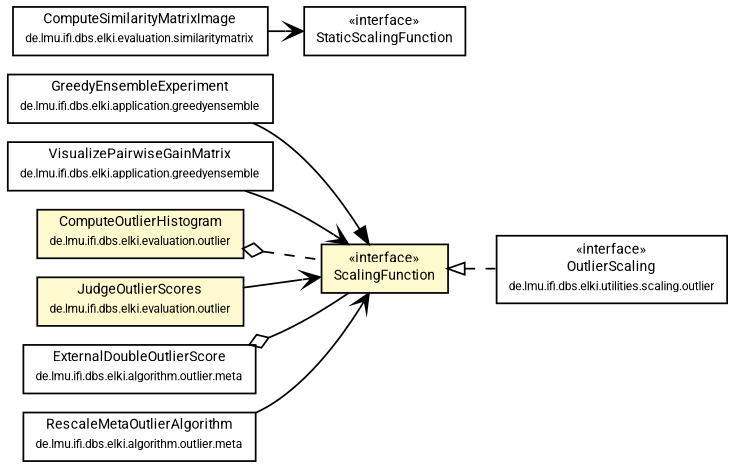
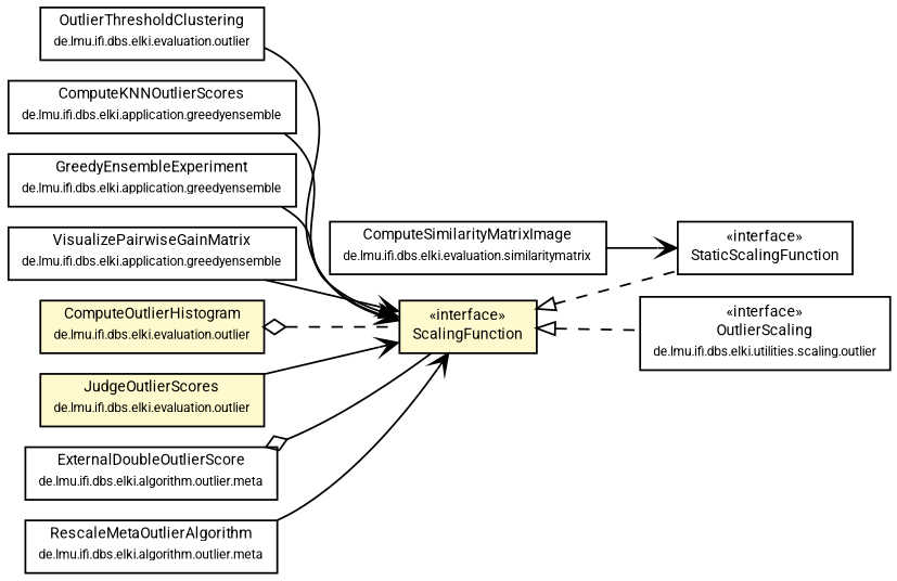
  digraph {
    nodesep=0.15
    rankdir=LR
    ranksep=0.25
    node [fontcolor=black fontname=Roboto fontsize=8 margin=0 shape=plaintext]
    edge [arrowhead=open color=black fontname=Roboto fontsize=7 labelfontname=Roboto labelfontsize=7 weight=1]
+   n1 [height=0 label=<<table title="de.lmu.ifi.dbs.elki.evaluation.outlier.OutlierThresholdClustering" border="0" cellborder="1" cellspacing="0" cellpadding="2" href="../../evaluation/outlier/OutlierThresholdClustering.html" target="_parent"> 		<tr><td><table border="0" cellspacing="0" cellpadding="1"> 		<tr><td align="center" balign="center"> <font face="Roboto">OutlierThresholdClustering</font> </td></tr> 		<tr><td align="center" balign="center"> <font face="Roboto" point-size="7.0">de.lmu.ifi.dbs.elki.evaluation.outlier</font> </td></tr> 		</table></td></tr> 		</table>> width=0]
    n2 [height=0 label=<<table title="de.lmu.ifi.dbs.elki.utilities.scaling.ScalingFunction" border="0" cellborder="1" cellspacing="0" cellpadding="2" bgcolor="lemonChiffon" href="ScalingFunction.html" target="_parent"> 		<tr><td><table border="0" cellspacing="0" cellpadding="1"> 		<tr><td align="center" balign="center"> &#171;interface&#187; </td></tr> 		<tr><td align="center" balign="center"> <font face="Roboto">ScalingFunction</font> </td></tr> 		</table></td></tr> 		</table>> width=0]
    n3 [height=0 label=<<table title="de.lmu.ifi.dbs.elki.utilities.scaling.StaticScalingFunction" border="0" cellborder="1" cellspacing="0" cellpadding="2" href="StaticScalingFunction.html" target="_parent"> 		<tr><td><table border="0" cellspacing="0" cellpadding="1"> 		<tr><td align="center" balign="center"> &#171;interface&#187; </td></tr> 		<tr><td align="center" balign="center"> <font face="Roboto">StaticScalingFunction</font> </td></tr> 		</table></td></tr> 		</table>> width=0]
    n4 [height=0 label=<<table title="de.lmu.ifi.dbs.elki.utilities.scaling.outlier.OutlierScaling" border="0" cellborder="1" cellspacing="0" cellpadding="2" href="outlier/OutlierScaling.html" target="_parent"> 		<tr><td><table border="0" cellspacing="0" cellpadding="1"> 		<tr><td align="center" balign="center"> &#171;interface&#187; </td></tr> 		<tr><td align="center" balign="center"> <font face="Roboto">OutlierScaling</font> </td></tr> 		<tr><td align="center" balign="center"> <font face="Roboto" point-size="7.0">de.lmu.ifi.dbs.elki.utilities.scaling.outlier</font> </td></tr> 		</table></td></tr> 		</table>> width=0]
    n5 [height=0 label=<<table title="de.lmu.ifi.dbs.elki.evaluation.similaritymatrix.ComputeSimilarityMatrixImage" border="0" cellborder="1" cellspacing="0" cellpadding="2" href="../../evaluation/similaritymatrix/ComputeSimilarityMatrixImage.html" target="_parent"> 		<tr><td><table border="0" cellspacing="0" cellpadding="1"> 		<tr><td align="center" balign="center"> <font face="Roboto">ComputeSimilarityMatrixImage</font> </td></tr> 		<tr><td align="center" balign="center"> <font face="Roboto" point-size="7.0">de.lmu.ifi.dbs.elki.evaluation.similaritymatrix</font> </td></tr> 		</table></td></tr> 		</table>> width=0]
+   n6 [height=0 label=<<table title="de.lmu.ifi.dbs.elki.application.greedyensemble.ComputeKNNOutlierScores" border="0" cellborder="1" cellspacing="0" cellpadding="2" href="../../application/greedyensemble/ComputeKNNOutlierScores.html" target="_parent"> 		<tr><td><table border="0" cellspacing="0" cellpadding="1"> 		<tr><td align="center" balign="center"> <font face="Roboto">ComputeKNNOutlierScores</font> </td></tr> 		<tr><td align="center" balign="center"> <font face="Roboto" point-size="7.0">de.lmu.ifi.dbs.elki.application.greedyensemble</font> </td></tr> 		</table></td></tr> 		</table>> width=0]
    n7 [height=0 label=<<table title="de.lmu.ifi.dbs.elki.application.greedyensemble.GreedyEnsembleExperiment" border="0" cellborder="1" cellspacing="0" cellpadding="2" href="../../application/greedyensemble/GreedyEnsembleExperiment.html" target="_parent"> 		<tr><td><table border="0" cellspacing="0" cellpadding="1"> 		<tr><td align="center" balign="center"> <font face="Roboto">GreedyEnsembleExperiment</font> </td></tr> 		<tr><td align="center" balign="center"> <font face="Roboto" point-size="7.0">de.lmu.ifi.dbs.elki.application.greedyensemble</font> </td></tr> 		</table></td></tr> 		</table>> width=0]
    n8 [height=0 label=<<table title="de.lmu.ifi.dbs.elki.application.greedyensemble.VisualizePairwiseGainMatrix" border="0" cellborder="1" cellspacing="0" cellpadding="2" href="../../application/greedyensemble/VisualizePairwiseGainMatrix.html" target="_parent"> 		<tr><td><table border="0" cellspacing="0" cellpadding="1"> 		<tr><td align="center" balign="center"> <font face="Roboto">VisualizePairwiseGainMatrix</font> </td></tr> 		<tr><td align="center" balign="center"> <font face="Roboto" point-size="7.0">de.lmu.ifi.dbs.elki.application.greedyensemble</font> </td></tr> 		</table></td></tr> 		</table>> width=0]
    n9 [height=0 label=<<table title="de.lmu.ifi.dbs.elki.evaluation.outlier.ComputeOutlierHistogram" border="0" cellborder="1" cellspacing="0" cellpadding="2" bgcolor="LemonChiffon" href="../../evaluation/outlier/ComputeOutlierHistogram.html" target="_parent"> 		<tr><td><table border="0" cellspacing="0" cellpadding="1"> 		<tr><td align="center" balign="center"> <font face="Roboto">ComputeOutlierHistogram</font> </td></tr> 		<tr><td align="center" balign="center"> <font face="Roboto" point-size="7.0">de.lmu.ifi.dbs.elki.evaluation.outlier</font> </td></tr> 		</table></td></tr> 		</table>> width=0]
    n10 [height=0 label=<<table title="de.lmu.ifi.dbs.elki.evaluation.outlier.JudgeOutlierScores" border="0" cellborder="1" cellspacing="0" cellpadding="2" bgcolor="LemonChiffon" href="../../evaluation/outlier/JudgeOutlierScores.html" target="_parent"> 		<tr><td><table border="0" cellspacing="0" cellpadding="1"> 		<tr><td align="center" balign="center"> <font face="Roboto">JudgeOutlierScores</font> </td></tr> 		<tr><td align="center" balign="center"> <font face="Roboto" point-size="7.0">de.lmu.ifi.dbs.elki.evaluation.outlier</font> </td></tr> 		</table></td></tr> 		</table>> width=0]
    n11 [height=0 label=<<table title="de.lmu.ifi.dbs.elki.algorithm.outlier.meta.ExternalDoubleOutlierScore" border="0" cellborder="1" cellspacing="0" cellpadding="2" href="../../algorithm/outlier/meta/ExternalDoubleOutlierScore.html" target="_parent"> 		<tr><td><table border="0" cellspacing="0" cellpadding="1"> 		<tr><td align="center" balign="center"> <font face="Roboto">ExternalDoubleOutlierScore</font> </td></tr> 		<tr><td align="center" balign="center"> <font face="Roboto" point-size="7.0">de.lmu.ifi.dbs.elki.algorithm.outlier.meta</font> </td></tr> 		</table></td></tr> 		</table>> width=0]
    n12 [height=0 label=<<table title="de.lmu.ifi.dbs.elki.algorithm.outlier.meta.RescaleMetaOutlierAlgorithm" border="0" cellborder="1" cellspacing="0" cellpadding="2" href="../../algorithm/outlier/meta/RescaleMetaOutlierAlgorithm.html" target="_parent"> 		<tr><td><table border="0" cellspacing="0" cellpadding="1"> 		<tr><td align="center" balign="center"> <font face="Roboto">RescaleMetaOutlierAlgorithm</font> </td></tr> 		<tr><td align="center" balign="center"> <font face="Roboto" point-size="7.0">de.lmu.ifi.dbs.elki.algorithm.outlier.meta</font> </td></tr> 		</table></td></tr> 		</table>> width=0]
+   n1 -> n2
+   n2 -> n3 [arrowtail=empty dir=back style=dashed weight=9 arrowhead=""]
    n2 -> n4 [arrowtail=empty dir=back style=dashed weight=9 arrowhead=""]
    n5 -> n3
+   n6 -> n2
    n7 -> n2 [arrowhead=normal]
    n8 -> n2
    n9 -> n2 [arrowhead=none arrowtail=ediamond dir=back style=dashed weight=4]
    n10 -> n2
    n11 -> n2 [arrowhead=none arrowtail=ediamond dir=back weight=4]
    n12 -> n2
  }
